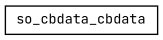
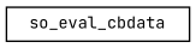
  digraph {
    rankdir=LR
    fontname="JetBrains Mono"
-   n1 [color=black fillcolor=white fontname="JetBrains Mono" fontsize=10 height=0.2 label=so_cbdata_cbdata shape=record style=filled width=0.4]
+   n1 [color=black fillcolor=white fontname="JetBrains Mono" fontsize=10 height=0.2 label=so_eval_cbdata shape=record style=filled width=0.4]
  }
